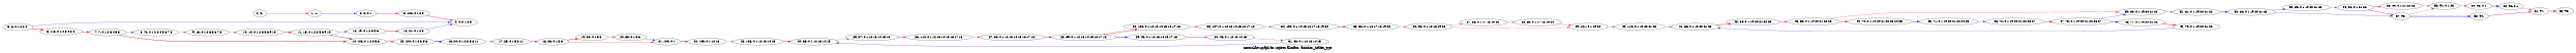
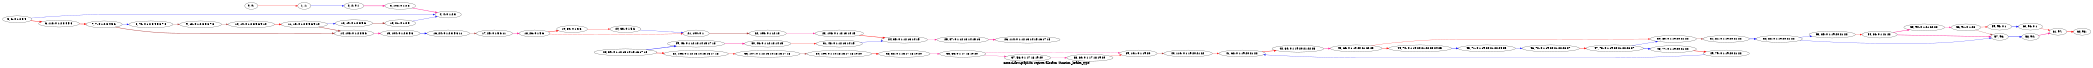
  digraph {
    label="Control-flow-graph for register allocator (function _header_type)"
    rankdir=LR
    edge [color=red style=solid]
    n1 [label="0, 0: "]
    n2 [label="1, 1: "]
    n3 [label="2, 2: 0 1 "]
    n4 [label="3, 102: 0 1 2 3 "]
    n5 [label="4, 4: 0 1 2 3 "]
    n6 [label="5, 6: 0 1 2 3 4 "]
    n7 [label="6, 113: 0 1 2 3 4 5 6 "]
    n8 [label="7, 7: 0 1 2 3 4 5 6 "]
    n9 [label="8, 72: 0 1 2 3 4 5 6 7 8"]
    n10 [label="14, 103: 0 1 2 3 5 6 "]
    n11 [label="9, 13: 0 1 2 3 5 6 7 8 "]
    n12 [label="15, 104: 0 1 2 3 5 6 "]
    n13 [label="10, 14: 0 1 2 3 5 6 9 10 "]
    n14 [label="11, 15: 0 1 2 3 5 6 9 10 "]
    n15 [label="12, 19: 0 1 2 3 5 6 "]
    n16 [label="13, 21: 0 1 2 3 "]
    n17 [label="16, 24: 0 1 2 3 5 6 11 "]
    n18 [label="17, 25: 0 1 5 6 11 "]
    n19 [label="18, 26: 0 1 5 6 "]
    n20 [label="19, 30: 0 1 5 6 "]
    n21 [label="21, 100: 0 1 "]
    n22 [label="20, 33: 0 1 5 6 "]
    n23 [label="22, 105: 0 1 12 13 "]
    n24 [label="23, 108: 0 1 12 13 14 15 "]
    n25 [label="24, 35: 0 1 12 13 14 15 "]
    n26 [label="25, 37: 0 1 12 13 14 15 16 "]
    n27 [label="26, 114: 0 1 12 13 14 15 16 17 18 "]
-   n28 [label="27, 38: 0 1 12 13 14 15 16 17 18 "]
    n29 [label="28, 39: 0 1 12 13 14 15 16 17 18 "]
    n30 [label="29, 43: 0 1 12 13 14 15 17 18 "]
    n31 [label="32, 106: 0 1 12 13 14 15 16 17 18 "]
    n32 [label="30, 46: 0 1 12 13 14 15 "]
    n33 [label="33, 107: 0 1 12 13 14 15 16 17 18 "]
    n34 [label="31, 48: 0 1 12 13 14 15 "]
    n35 [label="34, 109: 0 1 14 15 16 17 18 19 20 "]
    n36 [label="35, 52: 0 1 16 17 18 19 20 "]
-   n37 [label="36, 53: 0 1 18 18 19 20"]
+   n37 [label="36, 53: 0 1 17 18 19 20 "]
    n38 [label="37, 56: 0 1 17 18 19 20 "]
    n39 [label="39, 101: 0 1 19 20 "]
    n40 [label="38, 60: 0 1 17 18 19 20 "]
    n41 [label="40, 110: 0 1 19 20 21 22 "]
    n42 [label="41, 62: 0 1 19 20 21 22 "]
    n43 [label="42, 64: 0 1 19 20 21 22 23 "]
    n44 [label="43, 65: 0 1 19 20 21 22 23 "]
    n45 [label="44, 70: 0 1 19 20 21 22 23 24 25 "]
    n46 [label="50, 80: 0 1 19 20 21 22 "]
    n47 [label="45, 71: 0 1 19 20 21 22 24 25 "]
    n48 [label="51, 81: 0 1 19 20 21 22 "]
    n49 [label="46, 72: 0 1 19 20 21 22 26 27 "]
    n50 [label="47, 73: 0 1 19 20 21 22 26 27 "]
    n51 [label="48, 77: 0 1 19 20 21 22 "]
    n52 [label="49, 79: 0 1 19 20 21 22 "]
    n53 [label="52, 82: 0 1 19 20 21 22 "]
    n54 [label="53, 85: 0 1 19 20 21 22 "]
    n55 [label="57, 93: "]
    n56 [label="54, 86: 0 1 21 22 "]
    n57 [label="58, 94: "]
    n58 [label="55, 90: 0 1 21 22 28 "]
    n59 [label="56, 91: 0 1 28 "]
    n60 [label="59, 95: 0 1 "]
    n61 [label="60, 96: 0 1 "]
    n62 [label="61, 97: "]
    n63 [label="62, 98: "]
    n1 -> n2
    n2 -> n3 [color=blue]
    n3 -> n4 [color=deeppink style=bold]
    n4 -> n5 [color=deeppink style=bold]
    n6 -> n5 [color=blue]
    n6 -> n7 [style=bold]
    n7 -> n8 [style=bold]
    n8 -> n9 [color=blue]
    n8 -> n10 [color=brown style=bold]
    n9 -> n11 [color=brown]
    n10 -> n12 [color=deeppink style=bold]
    n11 -> n13 [color=brown]
    n12 -> n17 [color=blue style=bold]
    n13 -> n14 [style=bold]
    n14 -> n10 [color=brown style=bold]
    n14 -> n15 [color=blue]
    n15 -> n16 [color=brown style=bold]
    n16 -> n5 [color=blue]
    n17 -> n18 [color=brown]
    n18 -> n19 [color=deeppink style=bold]
    n19 -> n20 [style=bold]
    n19 -> n21
    n20 -> n22
    n21 -> n23 [color=brown style=bold]
    n22 -> n21 [color=blue]
    n23 -> n24 [color=deeppink]
    n24 -> n25 [style=bold]
    n25 -> n26 [color=deeppink]
    n26 -> n27 [color=deeppink style=bold]
-   n27 -> n28
-   n28 -> n29 [color=brown style=bold]
    n29 -> n30 [color=blue style=bold]
    n29 -> n31 [style=bold]
    n30 -> n32 [color=deeppink style=bold]
    n31 -> n33
    n32 -> n34
    n33 -> n35 [color=brown]
    n34 -> n25 [color=blue]
    n35 -> n36 [style=bold]
    n36 -> n37 [color=deeppink]
    n37 -> n38 [color=deeppink]
    n37 -> n39 [color=deeppink]
    n38 -> n40 [color=deeppink]
    n39 -> n41 [color=brown]
    n40 -> n39
    n41 -> n42
    n42 -> n43 [style=bold]
    n43 -> n44 [color=deeppink style=bold]
    n44 -> n45 [style=bold]
    n44 -> n46
    n45 -> n47 [color=blue style=bold]
    n46 -> n48 [color=brown]
    n47 -> n49 [color=blue]
    n48 -> n53 [color=blue style=bold]
    n49 -> n50 [style=bold]
    n50 -> n46 [color=blue]
    n50 -> n51 [color=blue style=bold]
    n51 -> n52 [style=bold]
    n52 -> n42 [color=blue]
    n53 -> n54 [color=blue]
    n53 -> n55 [color=blue]
    n54 -> n56
    n55 -> n57 [color=blue style=bold]
    n56 -> n55 [color=deeppink style=bold]
    n56 -> n58 [color=deeppink style=bold]
    n57 -> n62 [color=deeppink style=bold]
    n58 -> n59 [color=deeppink]
-   n55 -> n59 [color=brown]
+   n59 -> n55 [color=brown]
    n59 -> n60
    n60 -> n61 [color=blue style=bold]
    n61 -> n62
    n62 -> n63 [style=bold]
  }
